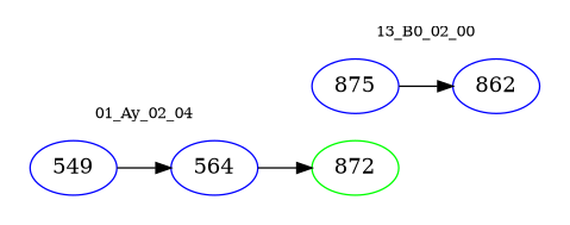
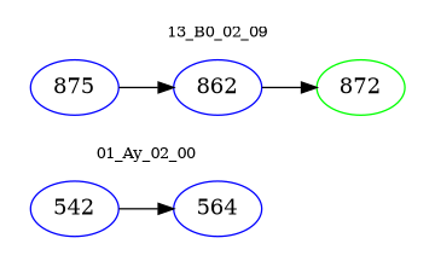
  digraph {
    rankdir=LR
    node [color=blue]
    edge [color=black]
-   n1 [label=549]
+   n1 [label=542]
    n2 [label=564]
    n3 [label=862]
    n4 [label=875]
    n5 [color=green label=872]
    subgraph cluster_1 {
      color=white
      fontsize=10
-     label="01_Ay_02_04"
+     label="01_Ay_02_00"
      n1
      n2
    }
    subgraph cluster_2 {
      color=white
      fontsize=10
-     label="13_B0_02_00"
+     label="13_B0_02_09"
      n3
      n4
      n5
    }
    n1 -> n2
-   n2 -> n5
+   n3 -> n5
    n4 -> n3
  }
